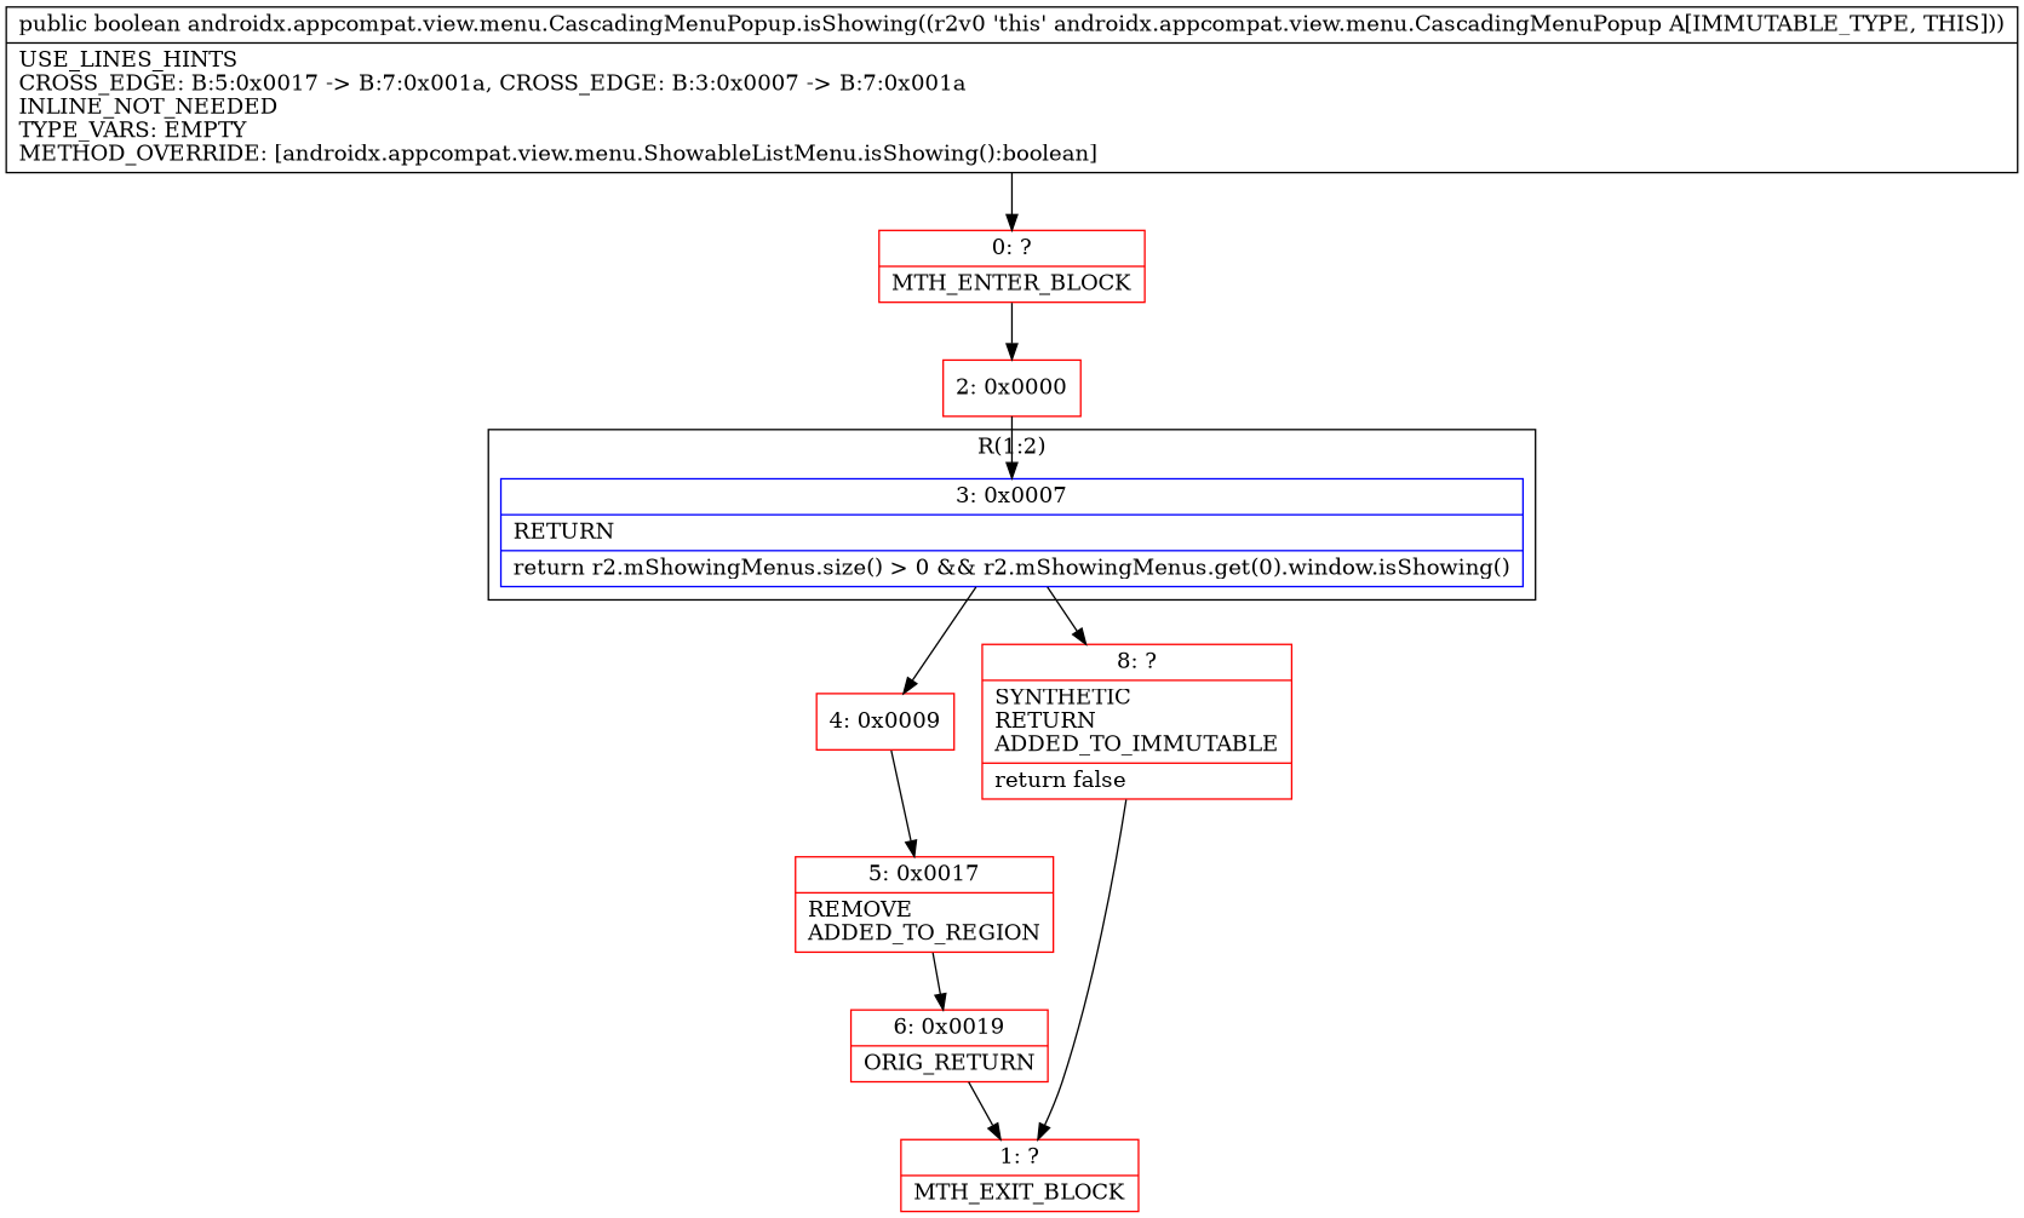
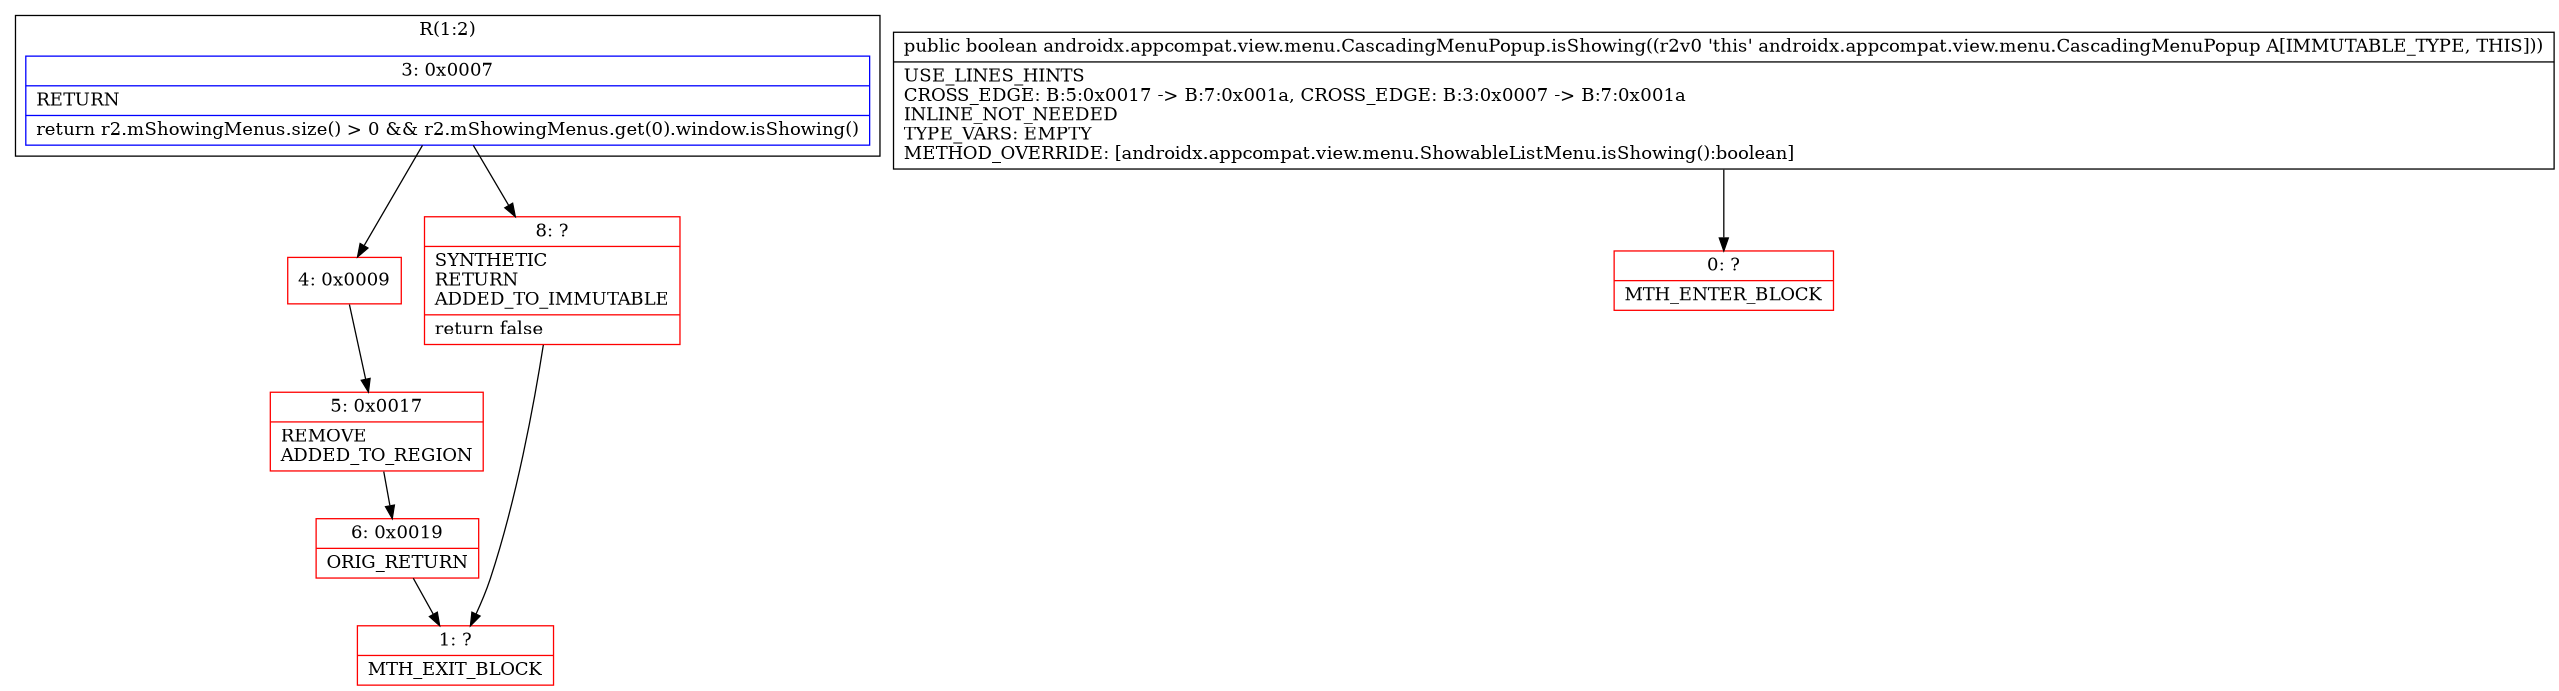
  digraph {
    node [color=red shape=record]
    n1 [color=blue label="{3\:\ 0x0007|RETURN\l|return r2.mShowingMenus.size() \> 0 && r2.mShowingMenus.get(0).window.isShowing()\l}"]
    n2 [label="{4\:\ 0x0009}"]
    n3 [label="{8\:\ ?|SYNTHETIC\lRETURN\lADDED_TO_IMMUTABLE\l|return false\l}"]
    n4 [label="{5\:\ 0x0017|REMOVE\lADDED_TO_REGION\l}"]
    n5 [label="{1\:\ ?|MTH_EXIT_BLOCK\l}"]
    n6 [label="{0\:\ ?|MTH_ENTER_BLOCK\l}"]
-   n7 [label="{2\:\ 0x0000}"]
    n8 [label="{6\:\ 0x0019|ORIG_RETURN\l}"]
    n9 [label="{public boolean androidx.appcompat.view.menu.CascadingMenuPopup.isShowing((r2v0 'this' androidx.appcompat.view.menu.CascadingMenuPopup A[IMMUTABLE_TYPE, THIS]))  | USE_LINES_HINTS\lCROSS_EDGE: B:5:0x0017 \-\> B:7:0x001a, CROSS_EDGE: B:3:0x0007 \-\> B:7:0x001a\lINLINE_NOT_NEEDED\lTYPE_VARS: EMPTY\lMETHOD_OVERRIDE: [androidx.appcompat.view.menu.ShowableListMenu.isShowing():boolean]\l}" color=""]
    subgraph cluster_1 {
      label="R(1:2)"
      n1
    }
    n1 -> n2
    n1 -> n3
    n2 -> n4
    n3 -> n5
    n4 -> n8
-   n6 -> n7
-   n7 -> n1
    n8 -> n5
    n9 -> n6
  }
